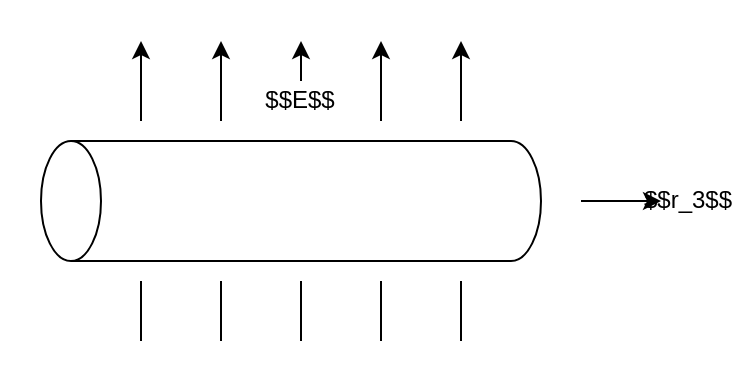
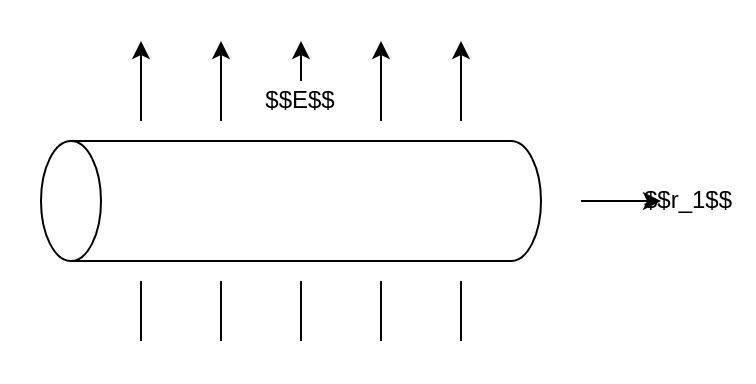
  <mxCell id="0" />
  <mxCell id="1" parent="0" />
  <mxCell id="2" value="" style="shape=cylinder3;whiteSpace=wrap;html=1;boundedLbl=1;backgroundOutline=1;size=15;direction=north;" vertex="1" parent="1"><mxGeometry x="20" y="70" width="250" height="60" as="geometry" /></mxCell>
  <mxCell id="3" value="" style="endArrow=classic;html=1;rounded=0;" edge="1" parent="1"><mxGeometry width="50" height="50" relative="1" as="geometry"><mxPoint x="290" y="100" as="sourcePoint" /><mxPoint x="330" y="100" as="targetPoint" /></mxGeometry></mxCell>
- <mxCell id="4" value="$$r_3$$" style="text;html=1;strokeColor=none;fillColor=none;align=center;verticalAlign=middle;whiteSpace=wrap;rounded=0;" vertex="1" parent="1"><mxGeometry x="332" y="90" width="24" height="20" as="geometry" /></mxCell>
+ <mxCell id="4" value="$$r_1$$" style="text;html=1;strokeColor=none;fillColor=none;align=center;verticalAlign=middle;whiteSpace=wrap;rounded=0;" vertex="1" parent="1"><mxGeometry x="332" y="90" width="24" height="20" as="geometry" /></mxCell>
  <mxCell id="5" value="" style="endArrow=classic;html=1;rounded=0;" edge="1" parent="1"><mxGeometry width="50" height="50" relative="1" as="geometry"><mxPoint x="70" y="60" as="sourcePoint" /><mxPoint x="70" y="20" as="targetPoint" /></mxGeometry></mxCell>
  <mxCell id="6" value="" style="endArrow=classic;html=1;rounded=0;" edge="1" parent="1"><mxGeometry width="50" height="50" relative="1" as="geometry"><mxPoint x="110" y="60" as="sourcePoint" /><mxPoint x="110" y="20" as="targetPoint" /></mxGeometry></mxCell>
  <mxCell id="7" value="" style="endArrow=classic;html=1;rounded=0;startArrow=none;" edge="1" parent="1" source="15"><mxGeometry width="50" height="50" relative="1" as="geometry"><mxPoint x="150" y="60" as="sourcePoint" /><mxPoint x="150" y="20" as="targetPoint" /></mxGeometry></mxCell>
  <mxCell id="8" value="" style="endArrow=classic;html=1;rounded=0;" edge="1" parent="1"><mxGeometry width="50" height="50" relative="1" as="geometry"><mxPoint x="190" y="60" as="sourcePoint" /><mxPoint x="190" y="20" as="targetPoint" /></mxGeometry></mxCell>
  <mxCell id="9" value="" style="endArrow=classic;html=1;rounded=0;" edge="1" parent="1"><mxGeometry width="50" height="50" relative="1" as="geometry"><mxPoint x="230" y="60" as="sourcePoint" /><mxPoint x="230" y="20" as="targetPoint" /></mxGeometry></mxCell>
  <mxCell id="10" value="" style="endArrow=none;html=1;rounded=0;" edge="1" parent="1"><mxGeometry width="50" height="50" relative="1" as="geometry"><mxPoint x="70" y="170" as="sourcePoint" /><mxPoint x="70" y="140" as="targetPoint" /></mxGeometry></mxCell>
  <mxCell id="11" value="" style="endArrow=none;html=1;rounded=0;" edge="1" parent="1"><mxGeometry width="50" height="50" relative="1" as="geometry"><mxPoint x="110" y="170" as="sourcePoint" /><mxPoint x="110" y="140" as="targetPoint" /></mxGeometry></mxCell>
  <mxCell id="12" value="" style="endArrow=none;html=1;rounded=0;" edge="1" parent="1"><mxGeometry width="50" height="50" relative="1" as="geometry"><mxPoint x="150" y="170" as="sourcePoint" /><mxPoint x="150" y="140" as="targetPoint" /></mxGeometry></mxCell>
  <mxCell id="13" value="" style="endArrow=none;html=1;rounded=0;" edge="1" parent="1"><mxGeometry width="50" height="50" relative="1" as="geometry"><mxPoint x="190" y="170" as="sourcePoint" /><mxPoint x="190" y="140" as="targetPoint" /></mxGeometry></mxCell>
  <mxCell id="14" value="" style="endArrow=none;html=1;rounded=0;" edge="1" parent="1"><mxGeometry width="50" height="50" relative="1" as="geometry"><mxPoint x="230" y="170" as="sourcePoint" /><mxPoint x="230" y="140" as="targetPoint" /></mxGeometry></mxCell>
  <mxCell id="15" value="$$E$$" style="text;html=1;strokeColor=none;fillColor=none;align=center;verticalAlign=middle;whiteSpace=wrap;rounded=0;" vertex="1" parent="1"><mxGeometry x="120" y="40" width="60" height="20" as="geometry" /></mxCell>
  <mxCell id="16" value="" style="endArrow=none;html=1;rounded=0;" edge="1" parent="1" target="15"><mxGeometry width="50" height="50" relative="1" as="geometry"><mxPoint x="150" y="60" as="sourcePoint" /><mxPoint x="150" y="20" as="targetPoint" /></mxGeometry></mxCell>
